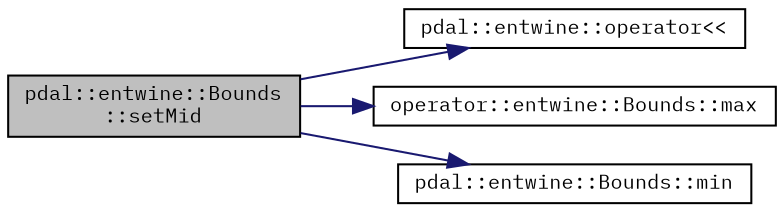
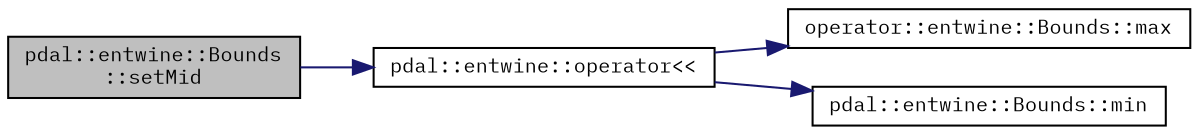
  digraph {
    fontname="IBM Plex Mono"
    rankdir=LR
    node [color=black fillcolor=white fontname="IBM Plex Mono" fontsize=10 shape=record style=filled]
    edge [color=midnightblue fontname="IBM Plex Mono" fontsize=10 labelfontname=Helvetica labelfontsize=10 style=solid]
    n1 [fillcolor=grey75 fontcolor=black height=0.2 label="pdal::entwine::Bounds\l::setMid" width=0.4]
    n2 [height=0.2 label="pdal::entwine::operator\<\<" width=0.4]
    n3 [height=0.2 label="operator::entwine::Bounds::max" width=0.4]
    n4 [height=0.2 label="pdal::entwine::Bounds::min" width=0.4]
    n1 -> n2
-   n1 -> n3
-   n1 -> n4
+   n2 -> n3
+   n2 -> n4
  }
